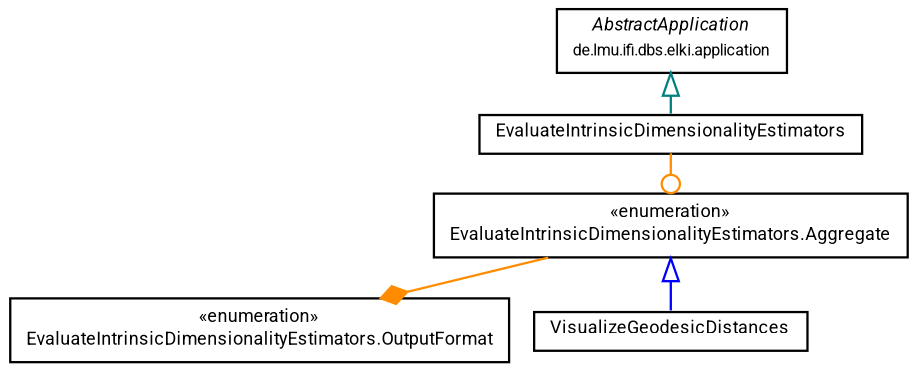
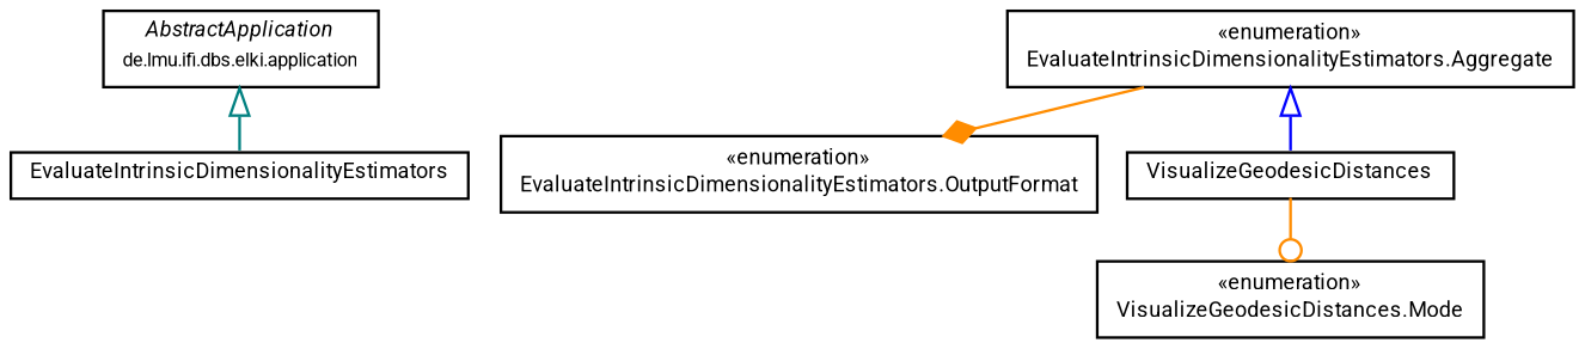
  digraph {
    nodesep=0.15
    rankdir=TB
    ranksep=0.25
    node [fontcolor=black fontname=Roboto fontsize=8 margin=0 shape=plaintext]
    edge [color=darkorange fontname=Roboto fontsize=7 labelfontname=Roboto labelfontsize=7 weight=1]
    n1 [height=0 label=<<table title="de.lmu.ifi.dbs.elki.application.experiments.EvaluateIntrinsicDimensionalityEstimators" border="0" cellborder="1" cellspacing="0" cellpadding="2" href="EvaluateIntrinsicDimensionalityEstimators.html" target="_parent"> 		<tr><td><table border="0" cellspacing="0" cellpadding="1"> 		<tr><td align="center" balign="center"> <font face="Roboto">EvaluateIntrinsicDimensionalityEstimators</font> </td></tr> 		</table></td></tr> 		</table>> width=0]
    n2 [height=0 label=<<table title="de.lmu.ifi.dbs.elki.application.experiments.EvaluateIntrinsicDimensionalityEstimators.Aggregate" border="0" cellborder="1" cellspacing="0" cellpadding="2" href="EvaluateIntrinsicDimensionalityEstimators.Aggregate.html" target="_parent"> 		<tr><td><table border="0" cellspacing="0" cellpadding="1"> 		<tr><td align="center" balign="center"> &#171;enumeration&#187; </td></tr> 		<tr><td align="center" balign="center"> <font face="Roboto">EvaluateIntrinsicDimensionalityEstimators.Aggregate</font> </td></tr> 		</table></td></tr> 		</table>> width=0]
    n3 [height=0 label=<<table title="de.lmu.ifi.dbs.elki.application.experiments.EvaluateIntrinsicDimensionalityEstimators.OutputFormat" border="0" cellborder="1" cellspacing="0" cellpadding="2" href="EvaluateIntrinsicDimensionalityEstimators.OutputFormat.html" target="_parent"> 		<tr><td><table border="0" cellspacing="0" cellpadding="1"> 		<tr><td align="center" balign="center"> &#171;enumeration&#187; </td></tr> 		<tr><td align="center" balign="center"> <font face="Roboto">EvaluateIntrinsicDimensionalityEstimators.OutputFormat</font> </td></tr> 		</table></td></tr> 		</table>> width=0]
    n4 [height=0 label=<<table title="de.lmu.ifi.dbs.elki.application.experiments.VisualizeGeodesicDistances" border="0" cellborder="1" cellspacing="0" cellpadding="2" href="VisualizeGeodesicDistances.html" target="_parent"> 		<tr><td><table border="0" cellspacing="0" cellpadding="1"> 		<tr><td align="center" balign="center"> <font face="Roboto">VisualizeGeodesicDistances</font> </td></tr> 		</table></td></tr> 		</table>> width=0]
    n5 [height=0 label=<<table title="de.lmu.ifi.dbs.elki.application.AbstractApplication" border="0" cellborder="1" cellspacing="0" cellpadding="2" href="../AbstractApplication.html" target="_parent"> 		<tr><td><table border="0" cellspacing="0" cellpadding="1"> 		<tr><td align="center" balign="center"> <font face="Roboto"><i>AbstractApplication</i></font> </td></tr> 		<tr><td align="center" balign="center"> <font face="Roboto" point-size="7.0">de.lmu.ifi.dbs.elki.application</font> </td></tr> 		</table></td></tr> 		</table>> width=0]
-   n1 -> n2 [arrowhead=odot]
+   n6 [height=0 label=<<table title="de.lmu.ifi.dbs.elki.application.experiments.VisualizeGeodesicDistances.Mode" border="0" cellborder="1" cellspacing="0" cellpadding="2" href="VisualizeGeodesicDistances.Mode.html" target="_parent"> 		<tr><td><table border="0" cellspacing="0" cellpadding="1"> 		<tr><td align="center" balign="center"> &#171;enumeration&#187; </td></tr> 		<tr><td align="center" balign="center"> <font face="Roboto">VisualizeGeodesicDistances.Mode</font> </td></tr> 		</table></td></tr> 		</table>> width=0]
    n2 -> n3 [arrowhead=diamond]
    n2 -> n4 [arrowtail=empty color=blue dir=back weight=10]
+   n4 -> n6 [arrowhead=odot]
    n5 -> n1 [arrowtail=empty color=teal dir=back weight=10]
  }
